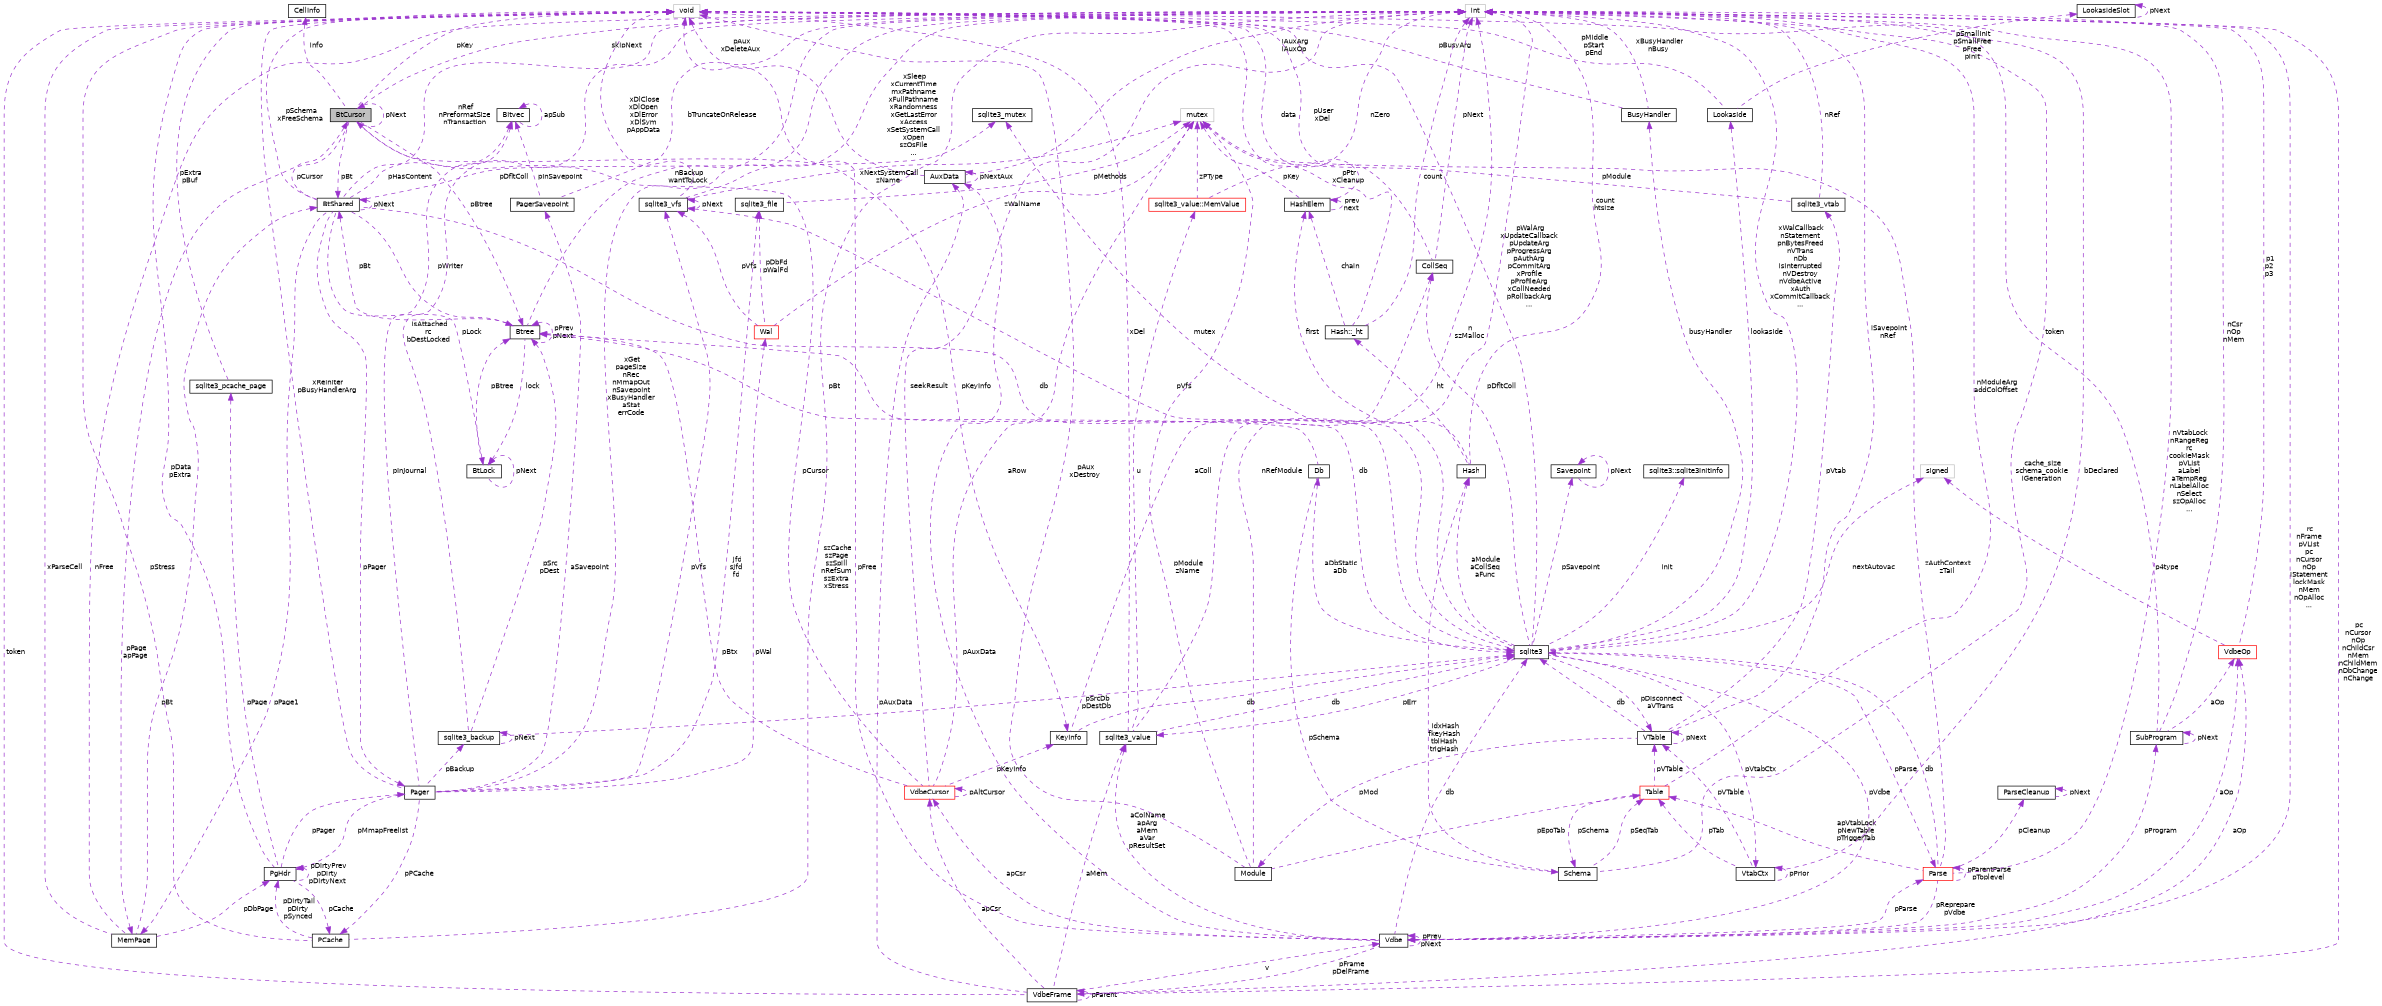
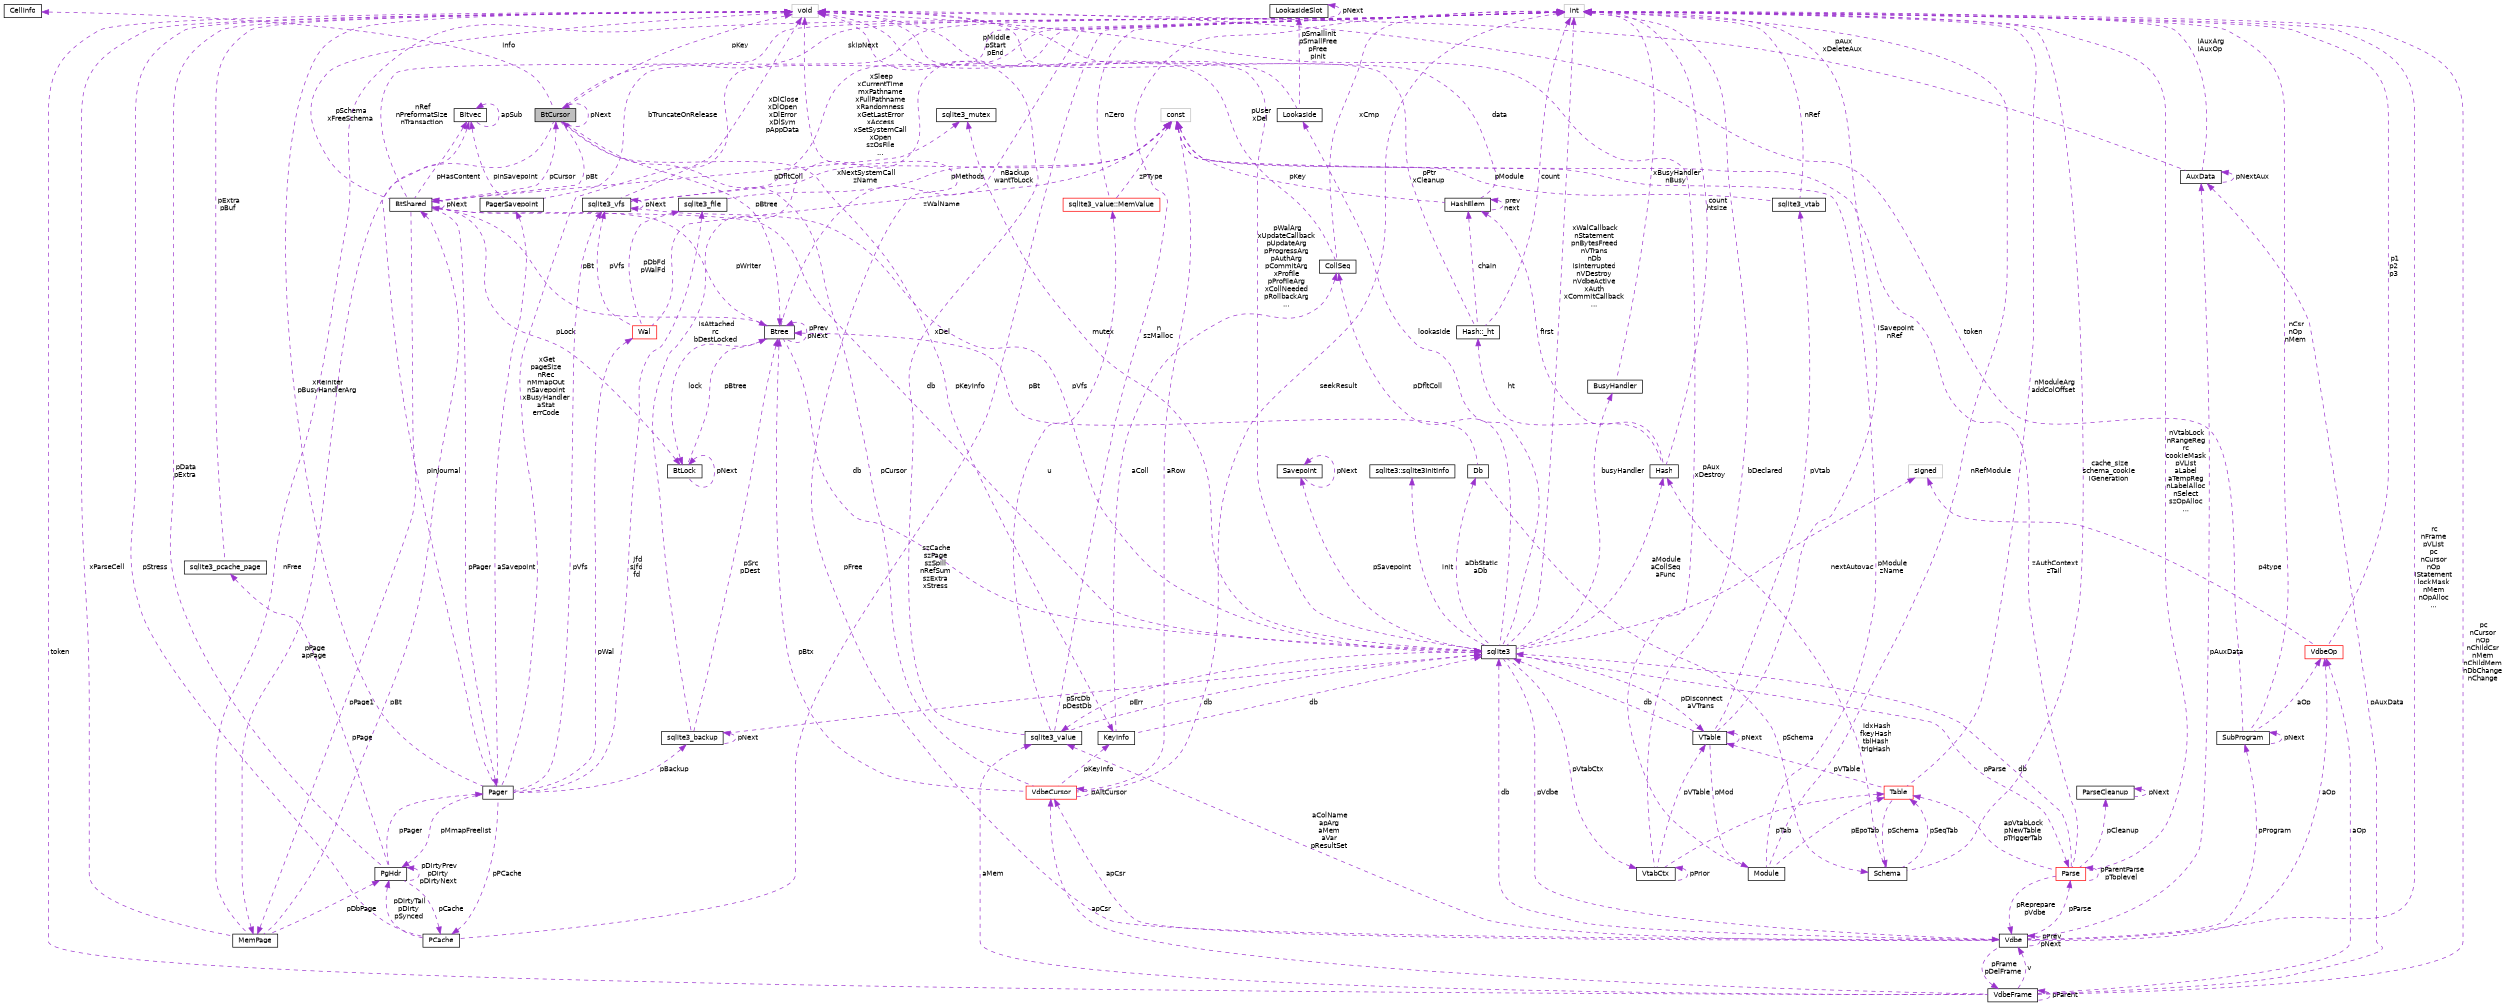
  digraph {
    node [color=black fillcolor=white fontname=Helvetica fontsize=10 shape=record style=filled]
    edge [color=darkorchid3 dir=back fontname=Helvetica fontsize=10 labelfontname=Helvetica labelfontsize=10 style=dashed]
    n1 [fillcolor=grey75 fontcolor=black height=0.2 label=BtCursor width=0.4]
    n2 [height=0.2 label=BtShared width=0.4]
    n3 [color=red height=0.2 label=VdbeCursor width=0.4]
    n4 [height=0.2 label=Btree width=0.4]
    n5 [height=0.2 label=MemPage width=0.4]
    n6 [height=0.2 label=Vdbe width=0.4]
    n7 [height=0.2 label=VdbeFrame width=0.4]
    n8 [height=0.2 label=CellInfo width=0.4]
    n9 [height=0.2 label=sqlite3_backup width=0.4]
    n10 [height=0.2 label=BtLock width=0.4]
    n11 [height=0.2 label=Db width=0.4]
    n12 [height=0.2 label=sqlite3 width=0.4]
    n13 [height=0.2 label=sqlite3_value width=0.4]
    n14 [height=0.2 label=KeyInfo width=0.4]
    n15 [color=red height=0.2 label=Parse width=0.4]
    n16 [height=0.2 label=VTable width=0.4]
    n17 [color=red height=0.2 label=Table width=0.4]
    n18 [height=0.2 label=VtabCtx width=0.4]
    n19 [height=0.2 label=Pager width=0.4]
    n20 [color=grey75 height=0.2 label=void width=0.4]
    n21 [height=0.2 label=AuxData width=0.4]
    n22 [height=0.2 label=CollSeq width=0.4]
    n23 [height=0.2 label=SubProgram width=0.4]
    n24 [height=0.2 label=HashElem width=0.4]
    n25 [height=0.2 label=Module width=0.4]
    n26 [height=0.2 label=Lookaside width=0.4]
    n27 [height=0.2 label=sqlite3_vfs width=0.4]
    n28 [height=0.2 label=BusyHandler width=0.4]
    n29 [height=0.2 label=PgHdr width=0.4]
    n30 [height=0.2 label=sqlite3_pcache_page width=0.4]
    n31 [height=0.2 label=PCache width=0.4]
    n32 [height=0.2 label="Hash::_ht" width=0.4]
    n33 [height=0.2 label=ParseCleanup width=0.4]
    n34 [height=0.2 label=Hash width=0.4]
    n35 [color=red height=0.2 label=Wal width=0.4]
    n36 [color=red height=0.2 label="sqlite3_value::MemValue" width=0.4]
    n37 [color=grey75 height=0.2 label=int width=0.4]
    n38 [color=red height=0.2 label=VdbeOp width=0.4]
    n39 [height=0.2 label=Schema width=0.4]
    n40 [height=0.2 label=sqlite3_vtab width=0.4]
    n41 [height=0.2 label=PagerSavepoint width=0.4]
-   n42 [color=grey75 height=0.2 label=mutex width=0.4]
+   n42 [color=grey75 height=0.2 label=const width=0.4]
    n43 [height=0.2 label=sqlite3_file width=0.4]
    n44 [color=grey75 height=0.2 label=signed width=0.4]
    n45 [height=0.2 label=Savepoint width=0.4]
    n46 [height=0.2 label=LookasideSlot width=0.4]
    n47 [height=0.2 label=sqlite3_mutex width=0.4]
    n48 [height=0.2 label="sqlite3::sqlite3InitInfo" width=0.4]
    n49 [height=0.2 label=Bitvec width=0.4]
    n1 -> n1 [label=" pNext"]
    n1 -> n2 [label=" pCursor"]
    n1 -> n3 [label=" pCursor"]
    n2 -> n1 [label=" pBt"]
    n2 -> n2 [label=" pNext"]
    n2 -> n4 [label=" pBt"]
    n2 -> n5 [label=" pBt"]
    n3 -> n3 [label=" pAltCursor"]
    n3 -> n6 [label=" apCsr"]
    n3 -> n7 [label=" apCsr"]
    n4 -> n1 [label=" pBtree"]
    n4 -> n2 [label=" pWriter"]
    n4 -> n3 [label=" pBtx"]
    n4 -> n4 [label=" pPrev\npNext"]
    n4 -> n9 [label=" pSrc\npDest"]
    n4 -> n10 [label=" pBtree"]
    n4 -> n11 [label=" pBt"]
    n5 -> n1 [label=" pPage\napPage"]
    n5 -> n2 [label=" pPage1"]
    n6 -> n6 [label=" pPrev\npNext"]
    n6 -> n7 [label=" v"]
    n6 -> n12 [label=" pVdbe"]
    n6 -> n15 [label=" pReprepare\npVdbe"]
    n7 -> n6 [label=" pFrame\npDelFrame"]
    n7 -> n7 [label=" pParent"]
    n8 -> n1 [label=" info"]
    n9 -> n9 [label=" pNext"]
    n9 -> n19 [label=" pBackup"]
    n10 -> n2 [label=" pLock"]
    n10 -> n4 [label=" lock"]
    n10 -> n10 [label=" pNext"]
    n11 -> n12 [label=" aDbStatic\naDb"]
    n12 -> n2 [label=" db"]
    n12 -> n4 [label=" db"]
    n12 -> n6 [label=" db"]
    n12 -> n9 [label=" pSrcDb\npDestDb"]
    n12 -> n13 [label=" db"]
    n12 -> n14 [label=" db"]
    n12 -> n15 [label=" db"]
    n12 -> n16 [label=" db"]
    n13 -> n6 [label=" aColName\napArg\naMem\naVar\npResultSet"]
    n13 -> n7 [label=" aMem"]
    n13 -> n12 [label=" pErr"]
    n14 -> n1 [label=" pKeyInfo"]
    n14 -> n3 [label=" pKeyInfo"]
    n15 -> n6 [label=" pParse"]
    n15 -> n12 [label=" pParse"]
    n15 -> n15 [label=" pParentParse\npToplevel"]
    n16 -> n12 [label=" pDisconnect\naVTrans"]
    n16 -> n16 [label=" pNext"]
    n16 -> n17 [label=" pVTable"]
    n16 -> n18 [label=" pVTable"]
    n17 -> n15 [label=" apVtabLock\npNewTable\npTriggerTab"]
    n17 -> n18 [label=" pTab"]
    n17 -> n25 [label=" pEpoTab"]
    n17 -> n39 [label=" pSeqTab"]
    n18 -> n12 [label=" pVtabCtx"]
    n18 -> n18 [label=" pPrior"]
    n19 -> n2 [label=" pPager"]
    n19 -> n29 [label=" pPager"]
    n20 -> n1 [label=" pKey"]
    n20 -> n2 [label=" pSchema\nxFreeSchema"]
    n20 -> n5 [label=" xParseCell"]
    n20 -> n6 [label=" pFree"]
    n20 -> n7 [label=" token"]
    n20 -> n12 [label=" pWalArg\nxUpdateCallback\npUpdateArg\npProgressArg\npAuthArg\npCommitArg\nxProfile\npProfileArg\nxCollNeeded\npRollbackArg\n..."]
    n20 -> n13 [label=" xDel"]
    n20 -> n19 [label=" xReiniter\npBusyHandlerArg"]
    n20 -> n21 [label=" pAux\nxDeleteAux"]
    n20 -> n22 [label=" pUser\nxDel"]
    n20 -> n23 [label=" token"]
    n20 -> n24 [label=" data"]
    n20 -> n25 [label=" pAux\nxDestroy"]
    n20 -> n26 [label=" pMiddle\npStart\npEnd"]
    n20 -> n27 [label=" xDlClose\nxDlOpen\nxDlError\nxDlSym\npAppData"]
-   n20 -> n28 [label=" pBusyArg"]
    n20 -> n29 [label=" pData\npExtra"]
    n20 -> n30 [label=" pExtra\npBuf"]
    n20 -> n31 [label=" pStress"]
    n20 -> n32 [label=" pPtr\nxCleanup"]
    n21 -> n6 [label=" pAuxData"]
    n21 -> n7 [label=" pAuxData"]
    n21 -> n21 [label=" pNextAux"]
    n22 -> n12 [label=" pDfltColl"]
    n22 -> n14 [label=" aColl"]
    n23 -> n6 [label=" pProgram"]
    n23 -> n23 [label=" pNext"]
    n24 -> n24 [label=" prev\nnext"]
    n24 -> n32 [label=" chain"]
    n24 -> n34 [label=" first"]
    n25 -> n16 [label=" pMod"]
    n26 -> n12 [label=" lookaside"]
    n27 -> n12 [label=" pVfs"]
    n27 -> n19 [label=" pVfs"]
    n27 -> n27 [label=" pNext"]
    n27 -> n35 [label=" pVfs"]
    n28 -> n12 [label=" busyHandler"]
    n29 -> n5 [label=" pDbPage"]
    n29 -> n19 [label=" pMmapFreelist"]
    n29 -> n29 [label=" pDirtyPrev\npDirty\npDirtyNext"]
    n29 -> n31 [label=" pDirtyTail\npDirty\npSynced"]
    n30 -> n29 [label=" pPage"]
    n31 -> n19 [label=" pPCache"]
    n31 -> n29 [label=" pCache"]
    n32 -> n34 [label=" ht"]
    n33 -> n15 [label=" pCleanup"]
    n33 -> n33 [label=" pNext"]
    n34 -> n12 [label=" aModule\naCollSeq\naFunc"]
    n34 -> n39 [label=" idxHash\nfkeyHash\ntblHash\ntrigHash"]
    n35 -> n19 [label=" pWal"]
    n36 -> n13 [label=" u"]
    n37 -> n1 [label=" skipNext"]
    n37 -> n2 [label=" nRef\nnPreformatSize\nnTransaction"]
    n37 -> n3 [label=" seekResult"]
    n37 -> n4 [label=" nBackup\nwantToLock"]
    n37 -> n5 [label=" nFree"]
    n37 -> n6 [label=" rc\nnFrame\npVList\npc\nnCursor\nnOp\niStatement\nlockMask\nnMem\nnOpAlloc\n..."]
    n37 -> n7 [label=" pc\nnCursor\nnOp\nnChildCsr\nnMem\nnChildMem\nnDbChange\nnChange"]
    n37 -> n9 [label=" isAttached\nrc\nbDestLocked"]
    n37 -> n12 [label=" xWalCallback\nnStatement\npnBytesFreed\nnVTrans\nnDb\nisInterrupted\nnVDestroy\nnVdbeActive\nxAuth\nxCommitCallback\n..."]
    n37 -> n13 [label=" n\nszMalloc"]
    n37 -> n15 [label=" nVtabLock\nnRangeReg\nrc\ncookieMask\npVList\naLabel\naTempReg\nnLabelAlloc\nnSelect\nszOpAlloc\n..."]
    n37 -> n16 [label=" iSavepoint\nnRef"]
    n37 -> n17 [label=" nModuleArg\naddColOffset"]
    n37 -> n18 [label=" bDeclared"]
    n37 -> n19 [label=" xGet\npageSize\nnRec\nnMmapOut\nnSavepoint\nxBusyHandler\naStat\nerrCode"]
    n37 -> n21 [label=" iAuxArg\niAuxOp"]
-   n37 -> n22 [label=" pNext"]
+   n37 -> n22 [label=" xCmp"]
    n37 -> n23 [label=" nCsr\nnOp\nnMem"]
    n37 -> n25 [label=" nRefModule"]
    n37 -> n27 [label=" xSleep\nxCurrentTime\nmxPathname\nxFullPathname\nxRandomness\nxGetLastError\nxAccess\nxSetSystemCall\nxOpen\nszOsFile\n..."]
    n37 -> n28 [label=" xBusyHandler\nnBusy"]
    n37 -> n31 [label=" szCache\nszPage\nszSpill\nnRefSum\nszExtra\nxStress"]
    n37 -> n32 [label=" count"]
    n37 -> n34 [label=" count\nhtsize"]
    n37 -> n36 [label=" nZero"]
    n37 -> n38 [label=" p1\np2\np3"]
    n37 -> n39 [label=" cache_size\nschema_cookie\niGeneration"]
    n37 -> n40 [label=" nRef"]
    n37 -> n41 [label=" bTruncateOnRelease"]
    n38 -> n6 [label=" aOp"]
    n38 -> n7 [label=" aOp"]
    n38 -> n23 [label=" aOp"]
    n39 -> n11 [label=" pSchema"]
    n39 -> n17 [label=" pSchema"]
    n40 -> n16 [label=" pVtab"]
    n41 -> n19 [label=" aSavepoint"]
    n42 -> n3 [label=" aRow"]
    n42 -> n15 [label=" zAuthContext\nzTail"]
    n42 -> n24 [label=" pKey"]
    n42 -> n25 [label=" pModule\nzName"]
    n42 -> n27 [label=" xNextSystemCall\nzName"]
    n42 -> n35 [label=" zWalName"]
    n42 -> n36 [label=" zPType"]
    n42 -> n40 [label=" pModule"]
    n42 -> n43 [label=" pMethods"]
    n43 -> n19 [label=" jfd\nsjfd\nfd"]
    n43 -> n35 [label=" pDbFd\npWalFd"]
    n44 -> n12 [label=" nextAutovac"]
    n44 -> n38 [label=" p4type"]
    n45 -> n12 [label=" pSavepoint"]
    n45 -> n45 [label=" pNext"]
    n46 -> n26 [label=" pSmallInit\npSmallFree\npFree\npInit"]
    n46 -> n46 [label=" pNext"]
    n47 -> n2 [label=" pDfltColl"]
    n47 -> n12 [label=" mutex"]
    n48 -> n12 [label=" init"]
    n49 -> n2 [label=" pHasContent"]
    n49 -> n19 [label=" pInJournal"]
    n49 -> n41 [label=" pInSavepoint"]
    n49 -> n49 [label=" apSub"]
  }
